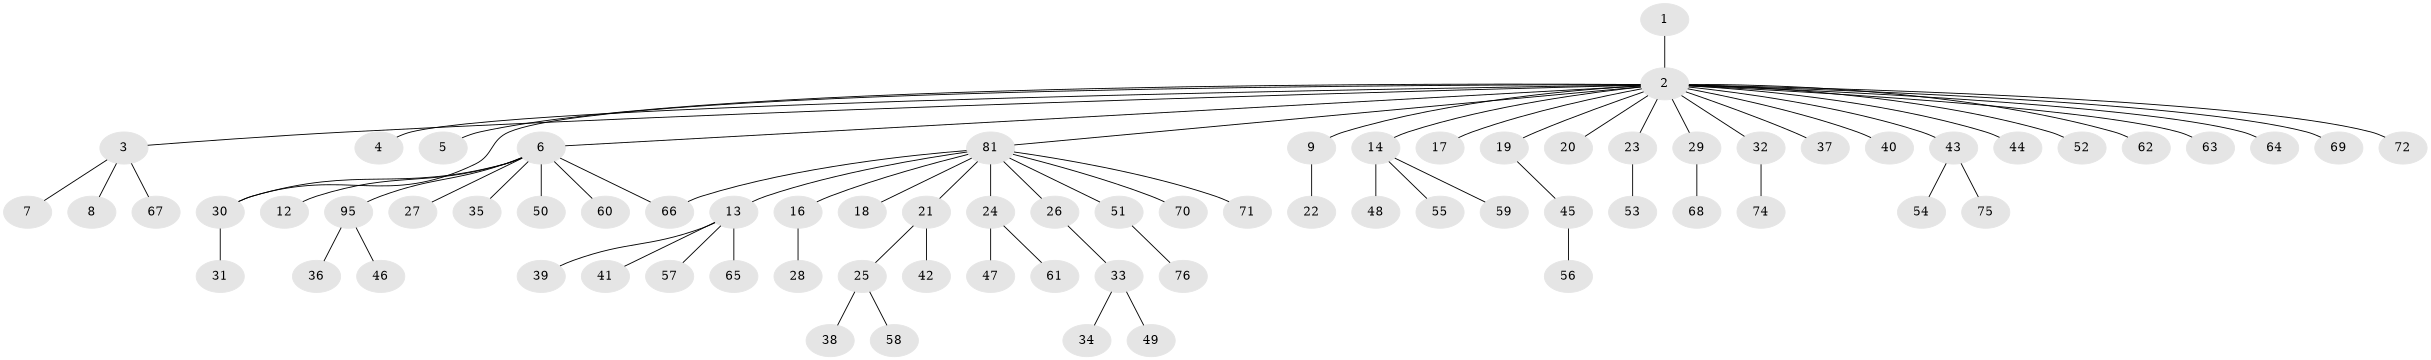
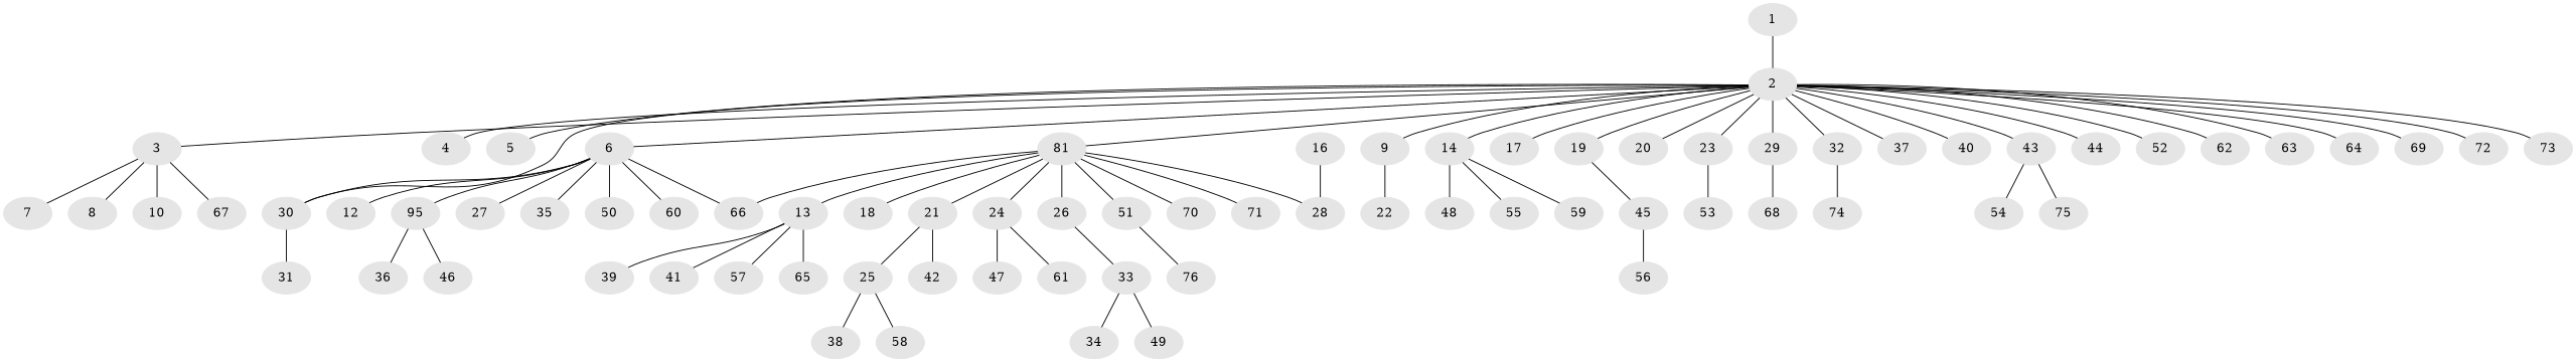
  graph {
    node [color=gray90 style=filled]
    1
    2
    3
    4
    5
    6
    9
    n8 [label=81]
    14
    17
    19
    20
    23
    29
    30
    32
    37
    40
    43
    44
    52
    62
    63
    64
    69
    72
+   73
    7
    8
+   10
    67
    12
    n33 [label=95]
    27
    35
    50
    60
    66
    22
    13
    16
    18
    21
    24
    26
    51
    70
    71
    48
    55
    59
    45
    53
    68
    31
    74
    33
    34
    49
    54
    75
    36
    46
    39
    41
    57
    65
    28
    25
    42
    47
    61
    76
    56
    38
    58
    1 -- 2
    2 -- 3
    2 -- 4
    2 -- 5
    2 -- 6
    2 -- 9
    2 -- n8
    2 -- 14
    2 -- 17
    2 -- 19
    2 -- 20
    2 -- 23
    2 -- 29
    2 -- 30
    2 -- 32
    2 -- 37
    2 -- 40
    2 -- 43
    2 -- 44
    2 -- 52
    2 -- 62
    2 -- 63
    2 -- 64
    2 -- 69
    2 -- 72
+   2 -- 73
    3 -- 7
    3 -- 8
+   3 -- 10
    3 -- 67
    6 -- 30
    6 -- 12
    6 -- n33
    6 -- 27
    6 -- 35
    6 -- 50
    6 -- 60
    6 -- 66
    9 -- 22
    n8 -- 66
    n8 -- 13
-   n8 -- 16
+   n8 -- 28
    n8 -- 18
    n8 -- 21
    n8 -- 24
    n8 -- 26
    n8 -- 51
    n8 -- 70
    n8 -- 71
    14 -- 48
    14 -- 55
    14 -- 59
    19 -- 45
    23 -- 53
    29 -- 68
    30 -- 31
    32 -- 74
    43 -- 54
    43 -- 75
    n33 -- 36
    n33 -- 46
    13 -- 39
    13 -- 41
    13 -- 57
    13 -- 65
    16 -- 28
    21 -- 25
    21 -- 42
    24 -- 47
    24 -- 61
    26 -- 33
    51 -- 76
    45 -- 56
    33 -- 34
    33 -- 49
    25 -- 38
    25 -- 58
  }
